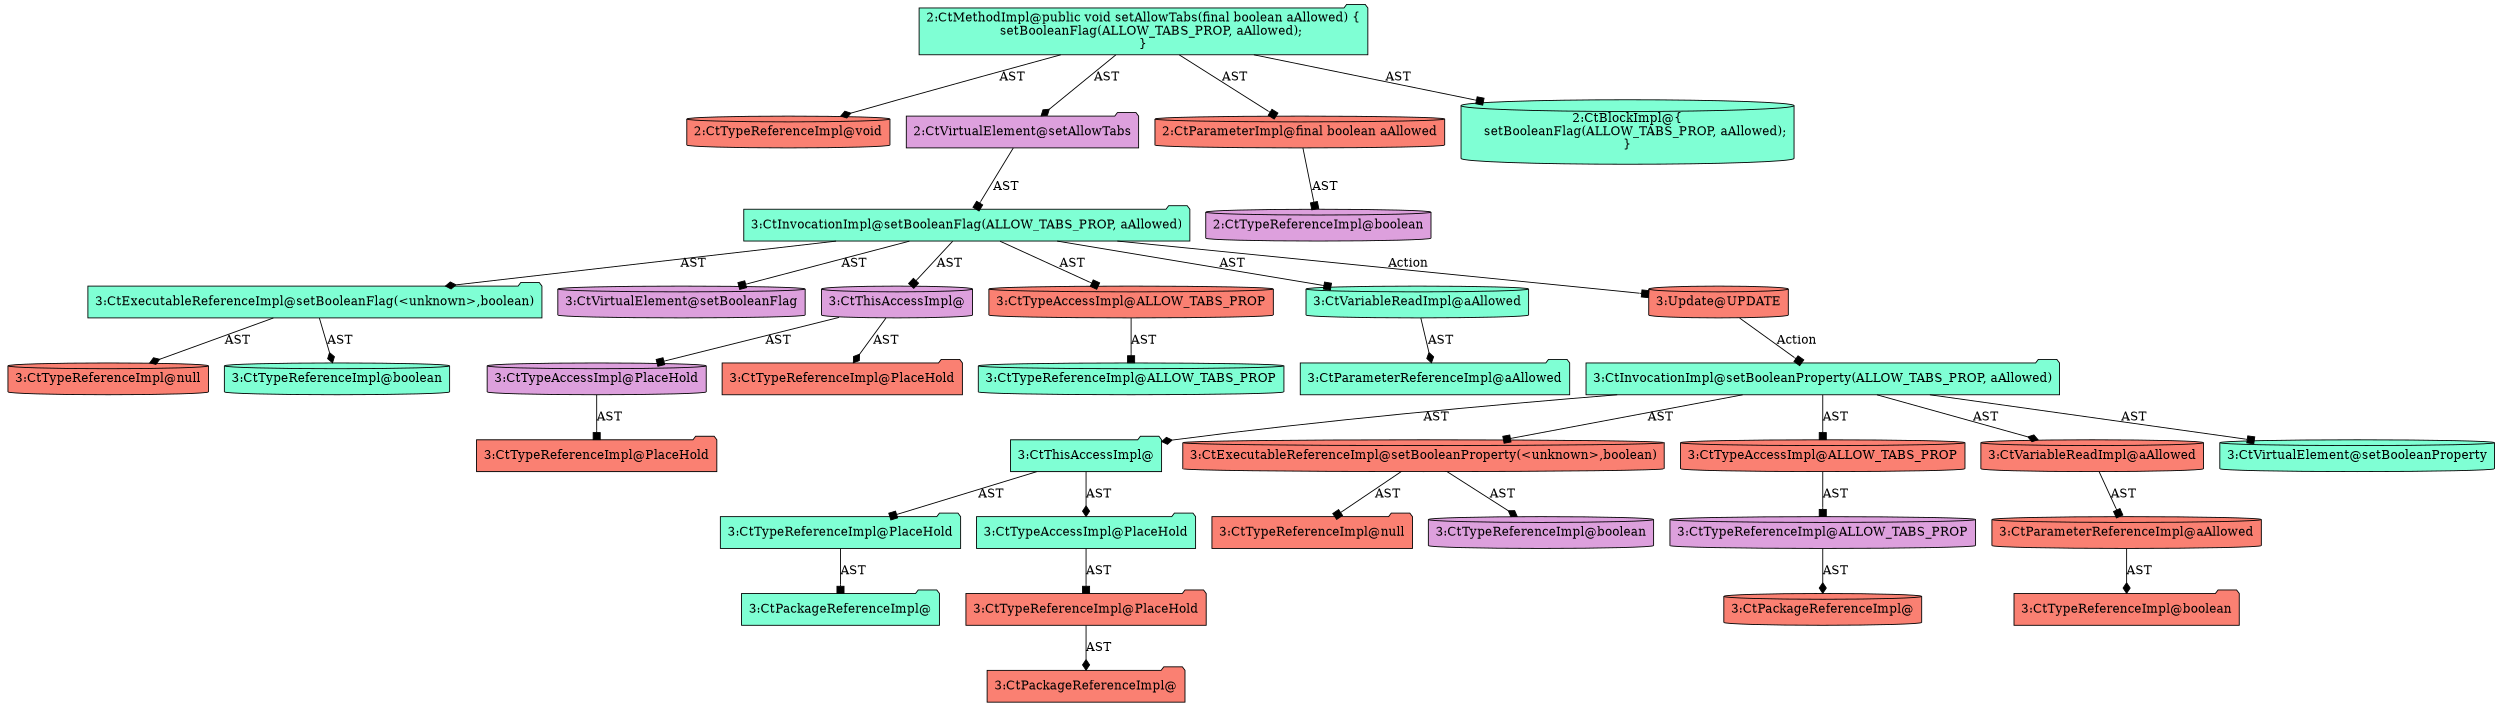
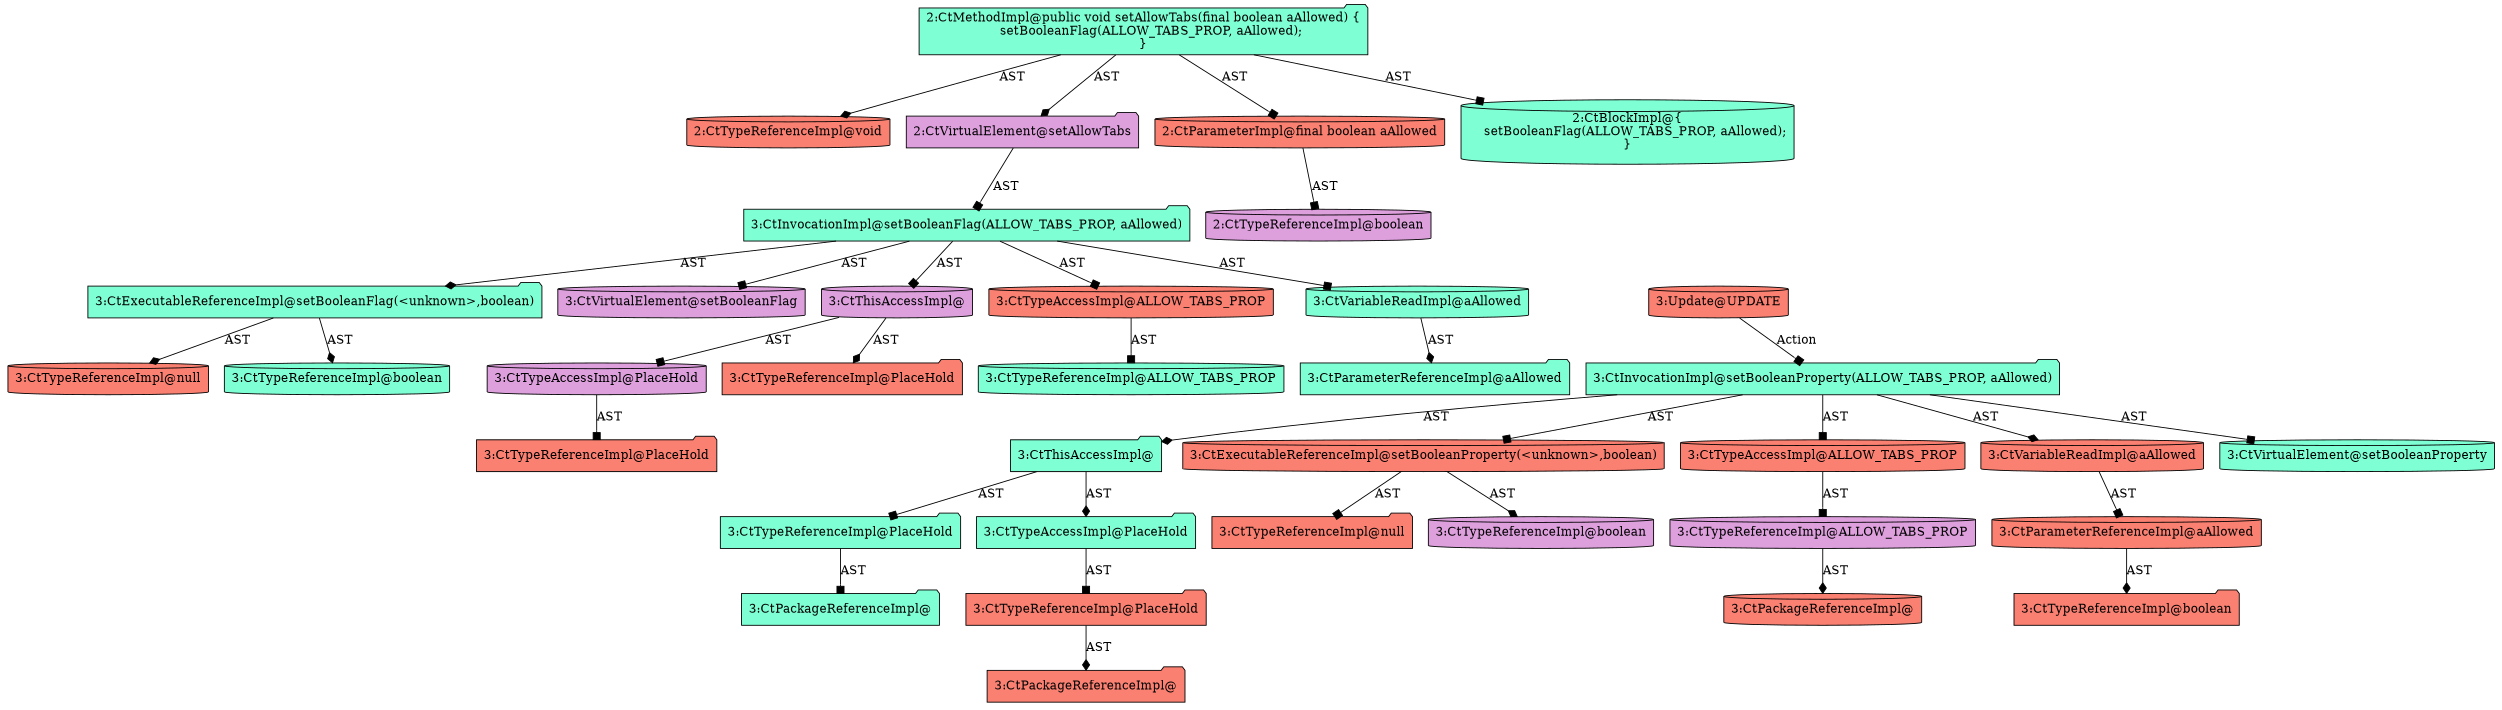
  digraph {
    node [fillcolor=salmon shape=cylinder style=filled]
    edge [arrowhead=box]
    n1 [label="2:CtTypeReferenceImpl@void"]
    n2 [fillcolor=plum label="2:CtVirtualElement@setAllowTabs" shape=folder]
    n3 [fillcolor=aquamarine label="3:CtInvocationImpl@setBooleanFlag(ALLOW_TABS_PROP, aAllowed)" shape=folder]
    n4 [label="2:CtParameterImpl@final boolean aAllowed"]
    n5 [fillcolor=plum label="2:CtTypeReferenceImpl@boolean"]
    n6 [fillcolor=aquamarine label="3:CtExecutableReferenceImpl@setBooleanFlag(<unknown>,boolean)" shape=folder]
    n7 [label="3:CtTypeReferenceImpl@null"]
    n8 [fillcolor=aquamarine label="3:CtTypeReferenceImpl@boolean"]
    n9 [fillcolor=plum label="3:CtVirtualElement@setBooleanFlag"]
    n10 [fillcolor=plum label="3:CtTypeAccessImpl@PlaceHold"]
    n11 [label="3:CtTypeReferenceImpl@PlaceHold" shape=folder]
    n12 [fillcolor=plum label="3:CtThisAccessImpl@"]
    n13 [label="3:CtTypeReferenceImpl@PlaceHold" shape=folder]
    n14 [label="3:CtTypeAccessImpl@ALLOW_TABS_PROP"]
    n15 [fillcolor=aquamarine label="3:CtTypeReferenceImpl@ALLOW_TABS_PROP"]
    n16 [fillcolor=aquamarine label="3:CtVariableReadImpl@aAllowed"]
    n17 [fillcolor=aquamarine label="3:CtParameterReferenceImpl@aAllowed" shape=folder]
    n18 [label="3:Update@UPDATE"]
    n19 [fillcolor=aquamarine label="3:CtInvocationImpl@setBooleanProperty(ALLOW_TABS_PROP, aAllowed)" shape=folder]
    n20 [fillcolor=aquamarine label="2:CtBlockImpl@\{\n    setBooleanFlag(ALLOW_TABS_PROP, aAllowed);\n\}"]
    n21 [fillcolor=aquamarine label="2:CtMethodImpl@public void setAllowTabs(final boolean aAllowed) \{\n    setBooleanFlag(ALLOW_TABS_PROP, aAllowed);\n\}" shape=folder]
    n22 [fillcolor=aquamarine label="3:CtThisAccessImpl@" shape=folder]
    n23 [label="3:CtExecutableReferenceImpl@setBooleanProperty(<unknown>,boolean)"]
    n24 [label="3:CtTypeAccessImpl@ALLOW_TABS_PROP"]
    n25 [label="3:CtVariableReadImpl@aAllowed"]
    n26 [fillcolor=aquamarine label="3:CtVirtualElement@setBooleanProperty"]
    n27 [fillcolor=aquamarine label="3:CtPackageReferenceImpl@" shape=folder]
    n28 [fillcolor=aquamarine label="3:CtTypeReferenceImpl@PlaceHold" shape=folder]
    n29 [label="3:CtPackageReferenceImpl@" shape=folder]
    n30 [label="3:CtTypeReferenceImpl@PlaceHold" shape=folder]
    n31 [fillcolor=aquamarine label="3:CtTypeAccessImpl@PlaceHold" shape=folder]
    n32 [label="3:CtTypeReferenceImpl@null" shape=folder]
    n33 [fillcolor=plum label="3:CtTypeReferenceImpl@boolean"]
    n34 [label="3:CtPackageReferenceImpl@"]
    n35 [fillcolor=plum label="3:CtTypeReferenceImpl@ALLOW_TABS_PROP"]
    n36 [label="3:CtTypeReferenceImpl@boolean" shape=folder]
    n37 [label="3:CtParameterReferenceImpl@aAllowed"]
    n2 -> n3 [label=AST]
    n3 -> n6 [arrowhead=diamond label=AST]
    n3 -> n9 [label=AST]
    n3 -> n12 [label=AST]
    n3 -> n14 [label=AST]
    n3 -> n16 [label=AST]
-   n3 -> n18 [label=Action]
    n4 -> n5 [label=AST]
    n6 -> n7 [arrowhead=diamond label=AST]
    n6 -> n8 [arrowhead=diamond label=AST]
    n10 -> n11 [label=AST]
    n12 -> n10 [label=AST]
    n12 -> n13 [arrowhead=diamond label=AST]
    n14 -> n15 [label=AST]
    n16 -> n17 [arrowhead=diamond label=AST]
    n18 -> n19 [label=Action]
    n19 -> n22 [arrowhead=diamond label=AST]
    n19 -> n23 [label=AST]
    n19 -> n24 [label=AST]
    n19 -> n25 [arrowhead=diamond label=AST]
    n19 -> n26 [label=AST]
    n21 -> n1 [arrowhead=diamond label=AST]
    n21 -> n2 [arrowhead=diamond label=AST]
    n21 -> n4 [label=AST]
    n21 -> n20 [label=AST]
    n22 -> n28 [label=AST]
    n22 -> n31 [arrowhead=diamond label=AST]
    n23 -> n32 [label=AST]
    n23 -> n33 [arrowhead=diamond label=AST]
    n24 -> n35 [label=AST]
    n25 -> n37 [label=AST]
    n28 -> n27 [label=AST]
    n30 -> n29 [arrowhead=diamond label=AST]
    n31 -> n30 [label=AST]
    n35 -> n34 [arrowhead=diamond label=AST]
    n37 -> n36 [arrowhead=diamond label=AST]
  }
